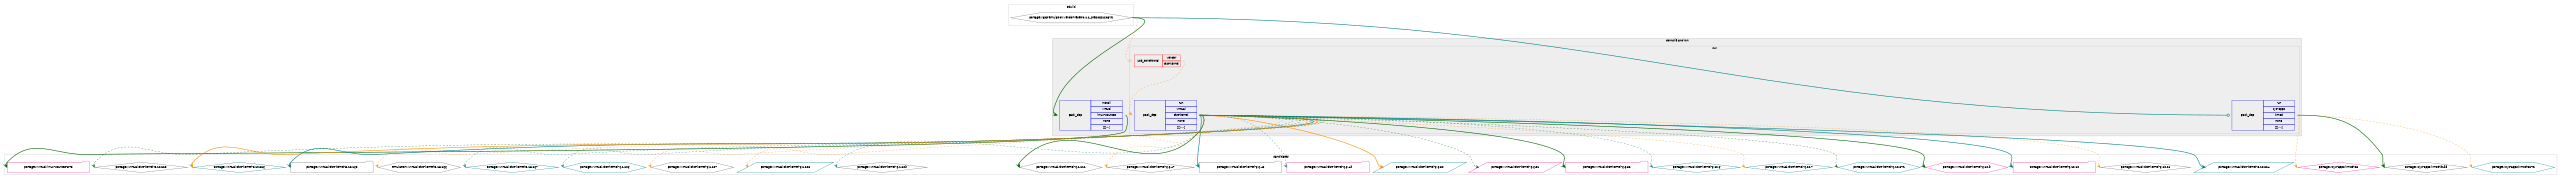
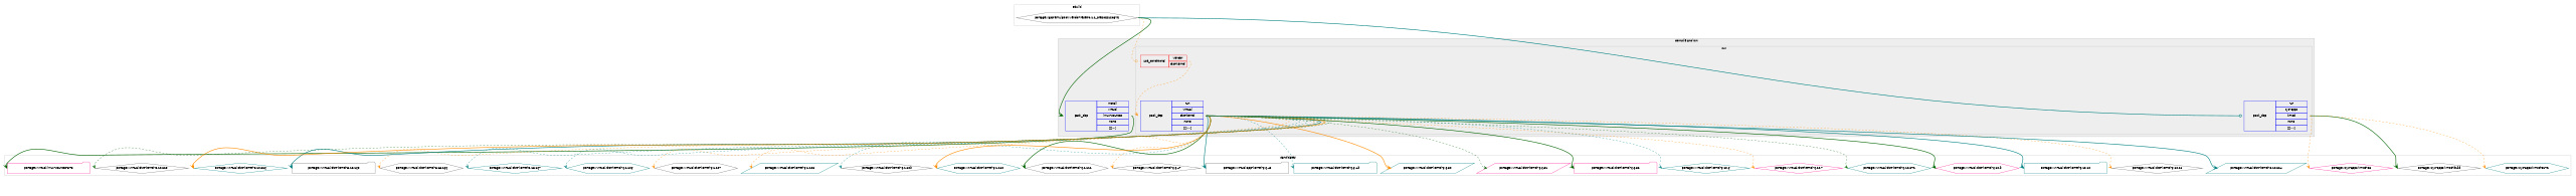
  digraph {
    compound=true
    concentrate=true
    fontname=Helvetica
    fontsize=10
    newrank=true
    rankdir=TB
    ranksep=1.5
    node [color=teal fontname=Helvetica fontsize=10 shape=diamond]
    edge [arrowhead=vee color=darkorange headport=w style=dashed tailport=e weight=100]
    n1 [color=gray40 label="portage://app-emulation/vendor-reset-0.1.1_pre20221205-r2" shape=hexagon width=4]
    n2 [color=blue label=<<TABLE BORDER="0" CELLBORDER="1" CELLSPACING="0" CELLPADDING="4" WIDTH="220"><TR><TD ROWSPAN="6" CELLPADDING="30">pack_dep</TD></TR><TR><TD WIDTH="110">install</TD></TR><TR><TD>virtual</TD></TR><TR><TD>linux-sources</TD></TR><TR><TD>none</TD></TR><TR><TD>[[],,,,]</TD></TR></TABLE>> shape=none]
    n3 [color=blue label=<<TABLE BORDER="0" CELLBORDER="1" CELLSPACING="0" CELLPADDING="4" WIDTH="220"><TR><TD ROWSPAN="6" CELLPADDING="30">pack_dep</TD></TR><TR><TD WIDTH="110">run</TD></TR><TR><TD>virtual</TD></TR><TR><TD>dist-kernel</TD></TR><TR><TD>none</TD></TR><TR><TD>[[],,,,]</TD></TR></TABLE>> shape=none]
    n4 [color=red label=<<TABLE BORDER="0" CELLBORDER="1" CELLSPACING="0" CELLPADDING="4"><TR><TD ROWSPAN="3" CELLPADDING="10">use_conditional</TD></TR><TR><TD>vendor</TD></TR><TR><TD>dist-kernel</TD></TR></TABLE>> shape=none]
    n5 [color=blue label=<<TABLE BORDER="0" CELLBORDER="1" CELLSPACING="0" CELLPADDING="4" WIDTH="220"><TR><TD ROWSPAN="6" CELLPADDING="30">pack_dep</TD></TR><TR><TD WIDTH="110">run</TD></TR><TR><TD>sys-apps</TD></TR><TR><TD>kmod</TD></TR><TR><TD>none</TD></TR><TR><TD>[[],,,,]</TD></TR></TABLE>> shape=none]
    n6 [color=deeppink label="portage://virtual/linux-sources-3-r8" shape=folder width=4]
    n7 [color=gray40 label="portage://virtual/dist-kernel-6.10.11" width=4]
-   n8 [color=deeppink label="portage://virtual/dist-kernel-6.10.10" shape=folder width=4]
+   n8 [label="portage://virtual/dist-kernel-6.10.10" shape=folder width=4]
    n9 [color=deeppink label="portage://virtual/dist-kernel-6.10.9" shape=hexagon width=4]
    n10 [label="portage://virtual/dist-kernel-6.10.8-r1" shape=hexagon width=4]
-   n11 [label="portage://virtual/dist-kernel-6.10.7" width=4]
+   n11 [color=deeppink label="portage://virtual/dist-kernel-6.10.7" width=4]
    n12 [label="portage://virtual/dist-kernel-6.10.6" width=4]
    n13 [color=deeppink label="portage://virtual/dist-kernel-6.6.52" shape=folder width=4]
    n14 [color=deeppink label="portage://virtual/dist-kernel-6.6.51" shape=parallelogram width=4]
    n15 [label="portage://virtual/dist-kernel-6.6.50" shape=parallelogram width=4]
-   n16 [color=deeppink label="portage://virtual/dist-kernel-6.6.49" shape=folder width=4]
-   n17 [color=gray40 label="portage://virtual/dist-kernel-6.6.48" shape=folder width=4]
+   n16 [label="portage://virtual/dist-kernel-6.6.49" shape=folder width=4]
+   n17 [color=gray40 label="portage://virtual/app-kernel-6.6.48" shape=folder width=4]
    n18 [color=gray40 label="portage://virtual/dist-kernel-6.6.47" width=4]
    n19 [color=gray40 label="portage://virtual/dist-kernel-6.1.111" shape=hexagon width=4]
+   n20 [label="portage://virtual/dist-kernel-6.1.110" shape=hexagon width=4]
    n21 [color=gray40 label="portage://virtual/dist-kernel-6.1.109" width=4]
    n22 [label="portage://virtual/dist-kernel-6.1.108" shape=parallelogram width=4]
    n23 [color=gray40 label="portage://virtual/dist-kernel-6.1.107" shape=hexagon width=4]
    n24 [label="portage://virtual/dist-kernel-6.1.106" shape=hexagon width=4]
    n25 [label="portage://virtual/dist-kernel-5.15.167" width=4]
-   n26 [color=gray40 label="emulation://virtual/dist-kernel-5.15.166" shape=hexagon width=4]
+   n26 [color=gray40 label="portage://virtual/dist-kernel-5.15.166" shape=hexagon width=4]
    n27 [color=gray40 label="portage://virtual/dist-kernel-5.15.165" shape=folder width=4]
    n28 [label="portage://virtual/dist-kernel-5.10.226" width=4]
    n29 [color=gray40 label="portage://virtual/dist-kernel-5.10.225" width=4]
    n30 [label="portage://virtual/dist-kernel-5.10.224" shape=parallelogram width=4]
    n31 [color=gray40 label="portage://sys-apps/kmod-9199" width=4]
    n32 [color=deeppink label="portage://sys-apps/kmod-33" width=4]
    n33 [label="portage://sys-apps/kmod-32-r2" shape=hexagon width=4]
    subgraph cluster_1 {
      color=gray
      label=<<i>ebuild</i>>
      n1
    }
    subgraph cluster_2 {
      color=gray
      label=<<i>dependencies</i>>
      subgraph cluster_3 {
        color=gray
        fillcolor="#eeeeee"
        label=<<i>compile</i>>
        style=filled
        subgraph sub_4 {
          color=gray
          fillcolor="#eeeeee"
          label=<<i>compile</i>>
          style=filled
          n2
        }
      }
      subgraph cluster_5 {
        color=gray
        fillcolor="#eeeeee"
        label=<<i>compile and run</i>>
        style=filled
      }
      subgraph cluster_6 {
        color=gray
        fillcolor="#eeeeee"
        label=<<i>run</i>>
        style=filled
        subgraph sub_7 {
          color=gray
          fillcolor="#eeeeee"
          label=<<i>run</i>>
          style=filled
          n4
          subgraph sub_8 {
            color=gray
            fillcolor="#eeeeee"
            label=<<i>run</i>>
            style=filled
            n3
          }
        }
        subgraph sub_9 {
          color=gray
          fillcolor="#eeeeee"
          label=<<i>run</i>>
          style=filled
          n5
        }
      }
    }
    subgraph cluster_10 {
      color=gray
      label=<<i>candidates</i>>
      rank=same
      subgraph sub_11 {
        color=black
        label=<<i>candidates</i>>
        nodesep=1
        rank=same
        n6
      }
      subgraph sub_12 {
        color=black
        label=<<i>candidates</i>>
        nodesep=1
        rank=same
        n7
        n8
        n9
        n10
        n11
        n12
        n13
        n14
        n15
        n16
        n17
        n18
        n19
+       n20
        n21
        n22
        n23
        n24
        n25
        n26
        n27
        n28
        n29
        n30
      }
      subgraph sub_13 {
        color=black
        label=<<i>candidates</i>>
        nodesep=1
        rank=same
        n31
        n32
        n33
      }
    }
    n1 -> n2 [color=darkgreen style=bold weight=20]
    n1 -> n4 [arrowhead=odot weight=20]
    n1 -> n5 [arrowhead=odot color=teal style=bold weight=20]
    n2 -> n6 [color=darkgreen style=bold]
    n3 -> n7
    n3 -> n8 [color=teal style=bold]
    n3 -> n9 [color=darkgreen style=bold]
    n3 -> n10 [color=darkgreen]
    n3 -> n11
    n3 -> n12 [color=teal]
    n3 -> n13 [color=darkgreen style=bold]
    n3 -> n14 [color=darkgreen]
    n3 -> n15 [style=bold]
    n3 -> n16 [color=teal]
    n3 -> n17 [color=teal style=bold]
    n3 -> n18
    n3 -> n19 [color=darkgreen style=bold]
+   n3 -> n20 [style=bold]
    n3 -> n21 [color=teal]
    n3 -> n22
    n3 -> n23
    n3 -> n24 [color=teal]
    n3 -> n25 [color=teal]
    n3 -> n26
    n3 -> n27 [color=teal style=bold]
    n3 -> n28 [style=bold]
    n3 -> n29 [color=darkgreen]
    n3 -> n30 [color=teal style=bold]
    n4 -> n3 [weight=20]
    n5 -> n31 [color=darkgreen style=bold]
    n5 -> n32
    n5 -> n33
  }
